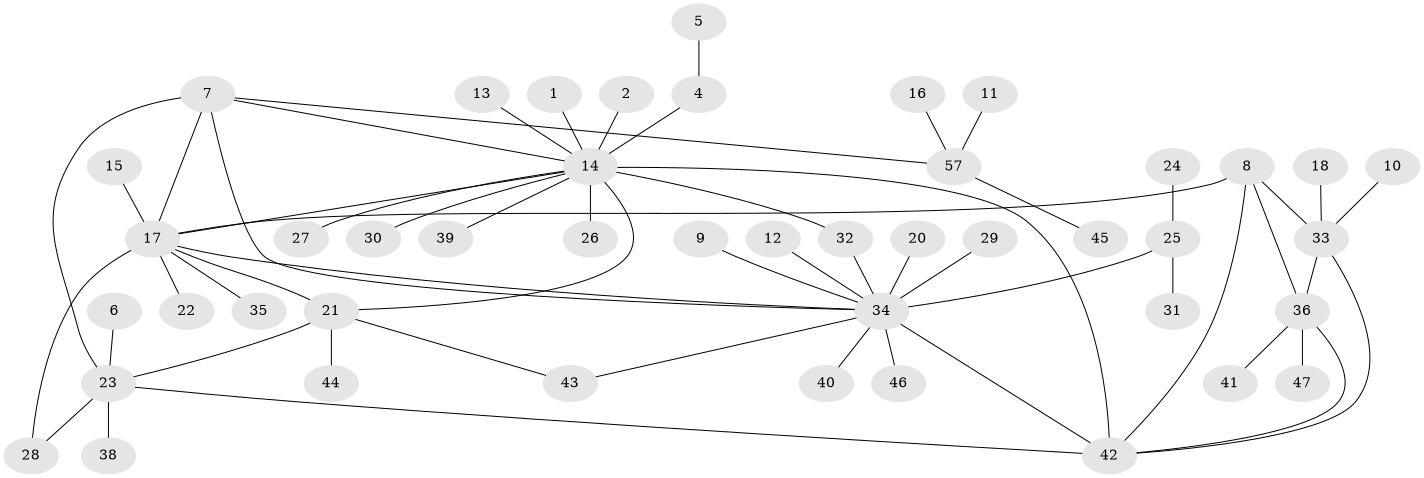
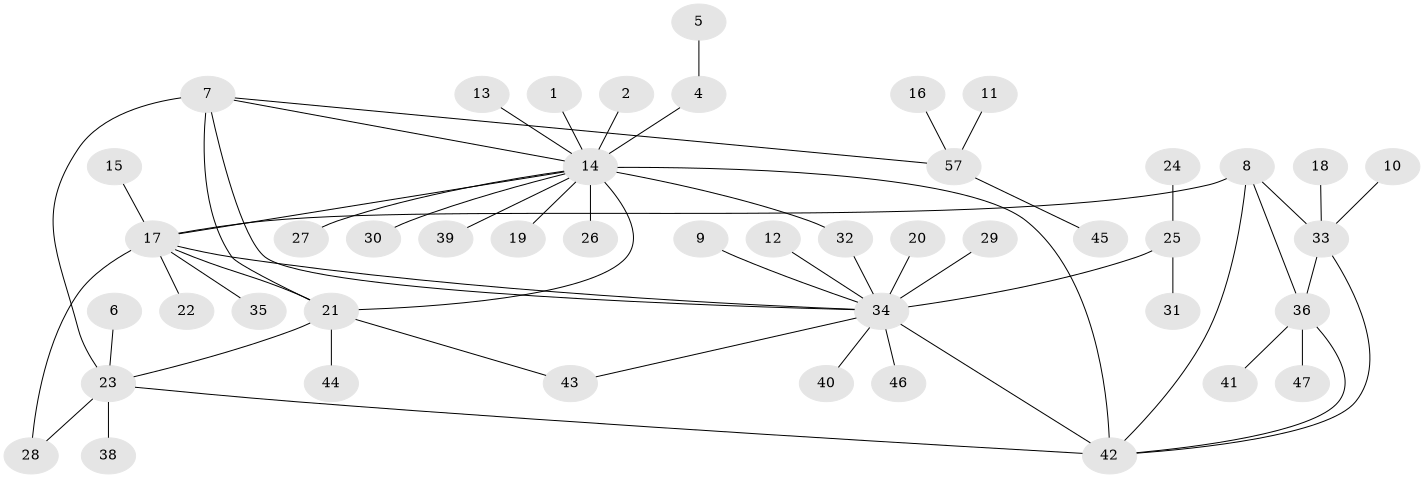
  graph {
    node [color=gray90 style=filled]
    edge [weight=1.0]
    1
    14
    21
    17
    42
+   19
    26
    27
    30
    32
    39
    2
    25
    34
    31
    4
    5
    6
    23
    28
    38
    7
    n23 [label=57]
    43
    44
    40
    46
    45
    8
    33
    36
    22
    35
    47
    41
    9
    10
    11
    12
    13
    15
    16
    18
    20
    24
    29
    1 -- 14
    14 -- 21 [weight=2.0]
    14 -- 17
    14 -- 42
+   14 -- 19
    14 -- 26
    14 -- 27
    14 -- 30
    14 -- 32 [weight=3.0]
    14 -- 39
    21 -- 23
    21 -- 43
    21 -- 44
    17 -- 21
    17 -- 34
    17 -- 28
    17 -- 22
    17 -- 35
    32 -- 34
    2 -- 14
    25 -- 34 [weight=3.0]
    25 -- 31
    34 -- 42
    34 -- 43
    34 -- 40
    34 -- 46
    4 -- 14
    5 -- 4
    6 -- 23
    23 -- 42
    23 -- 28
    23 -- 38
    7 -- 14
-   7 -- 17 [weight=2.0]
+   7 -- 21 [weight=2.0]
    7 -- 34
    7 -- 23 [weight=2.0]
    7 -- n23
    n23 -- 45
    8 -- 17
    8 -- 42
    8 -- 33
    8 -- 36
    33 -- 42
    33 -- 36
    36 -- 42
    36 -- 47
    36 -- 41
    9 -- 34
    10 -- 33
    11 -- n23
    12 -- 34
    13 -- 14
    15 -- 17 [weight=4.0]
    16 -- n23
    18 -- 33
    20 -- 34
    24 -- 25
    29 -- 34
  }
